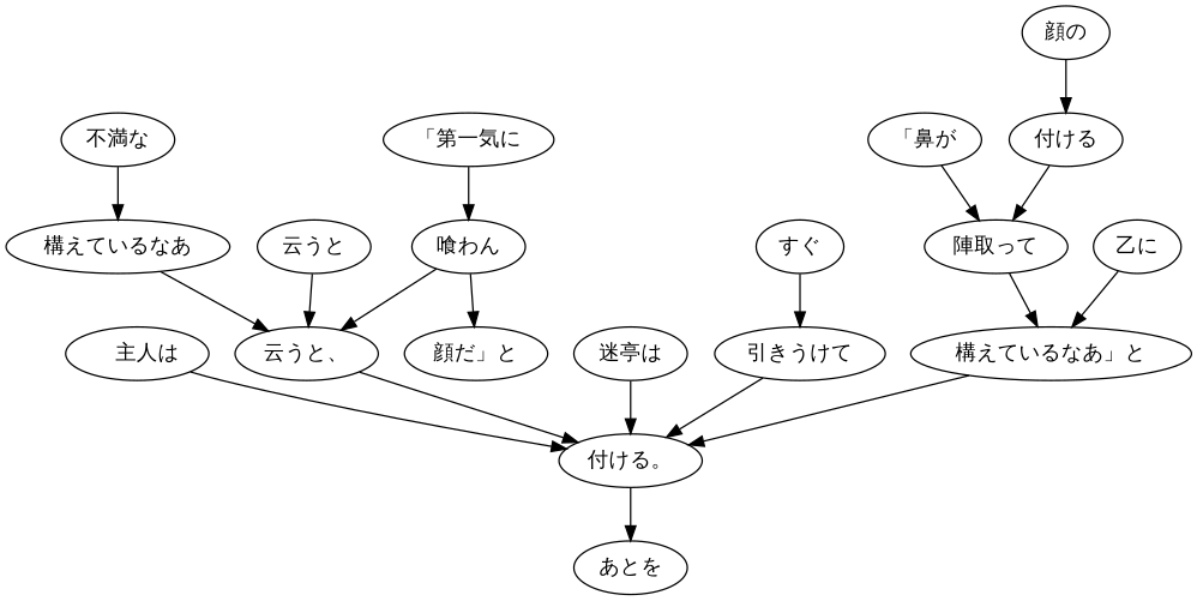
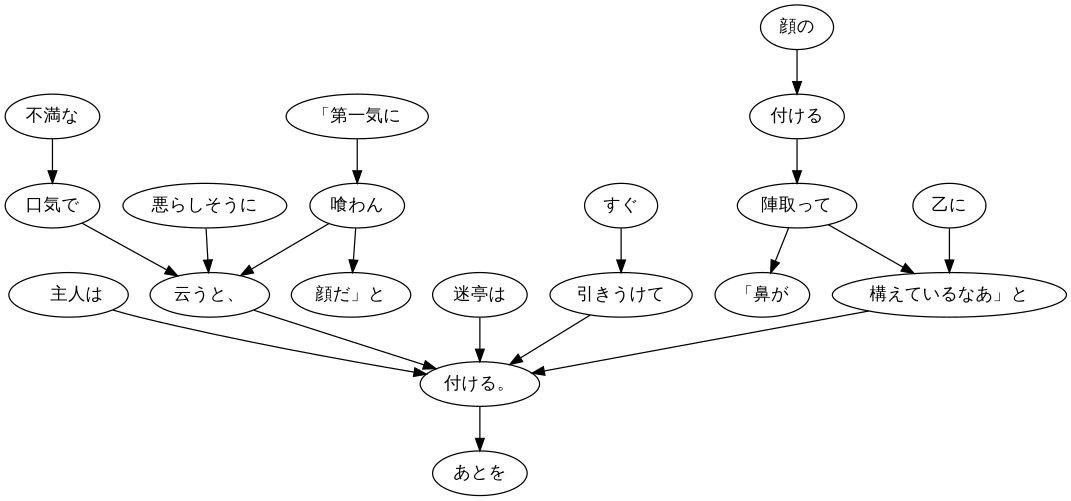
  digraph {
    fontname="Roboto Mono"
    node [fontname="Roboto Mono"]
    edge [fontname="Roboto Mono"]
    n1 [label="　主人は"]
    n2 [label="付ける。"]
    n3 [label="あとを"]
    n4 [label="不満な"]
-   n5 [label="構えているなあ"]
+   n5 [label="口気で"]
    n6 [label="云うと、"]
    n7 [label="「第一気に"]
    n8 [label="喰わん"]
    n9 [label="顔だ」と"]
-   n10 [label="云うと"]
+   n10 [label="悪らしそうに"]
    n11 [label="迷亭は"]
    n12 [label="すぐ"]
    n13 [label="引きうけて"]
    n14 [label="「鼻が"]
    n15 [label="陣取って"]
    n16 [label="構えているなあ」と"]
    n17 [label="顔の"]
    n18 [label="付ける"]
    n19 [label="乙に"]
    n1 -> n2
    n2 -> n3
    n4 -> n5
    n5 -> n6
    n6 -> n2
    n7 -> n8
    n8 -> n6
    n8 -> n9
    n10 -> n6
    n11 -> n2
    n12 -> n13
    n13 -> n2
-   n14 -> n15
+   n15 -> n14
    n15 -> n16
    n16 -> n2
    n17 -> n18
    n18 -> n15
    n19 -> n16
  }
